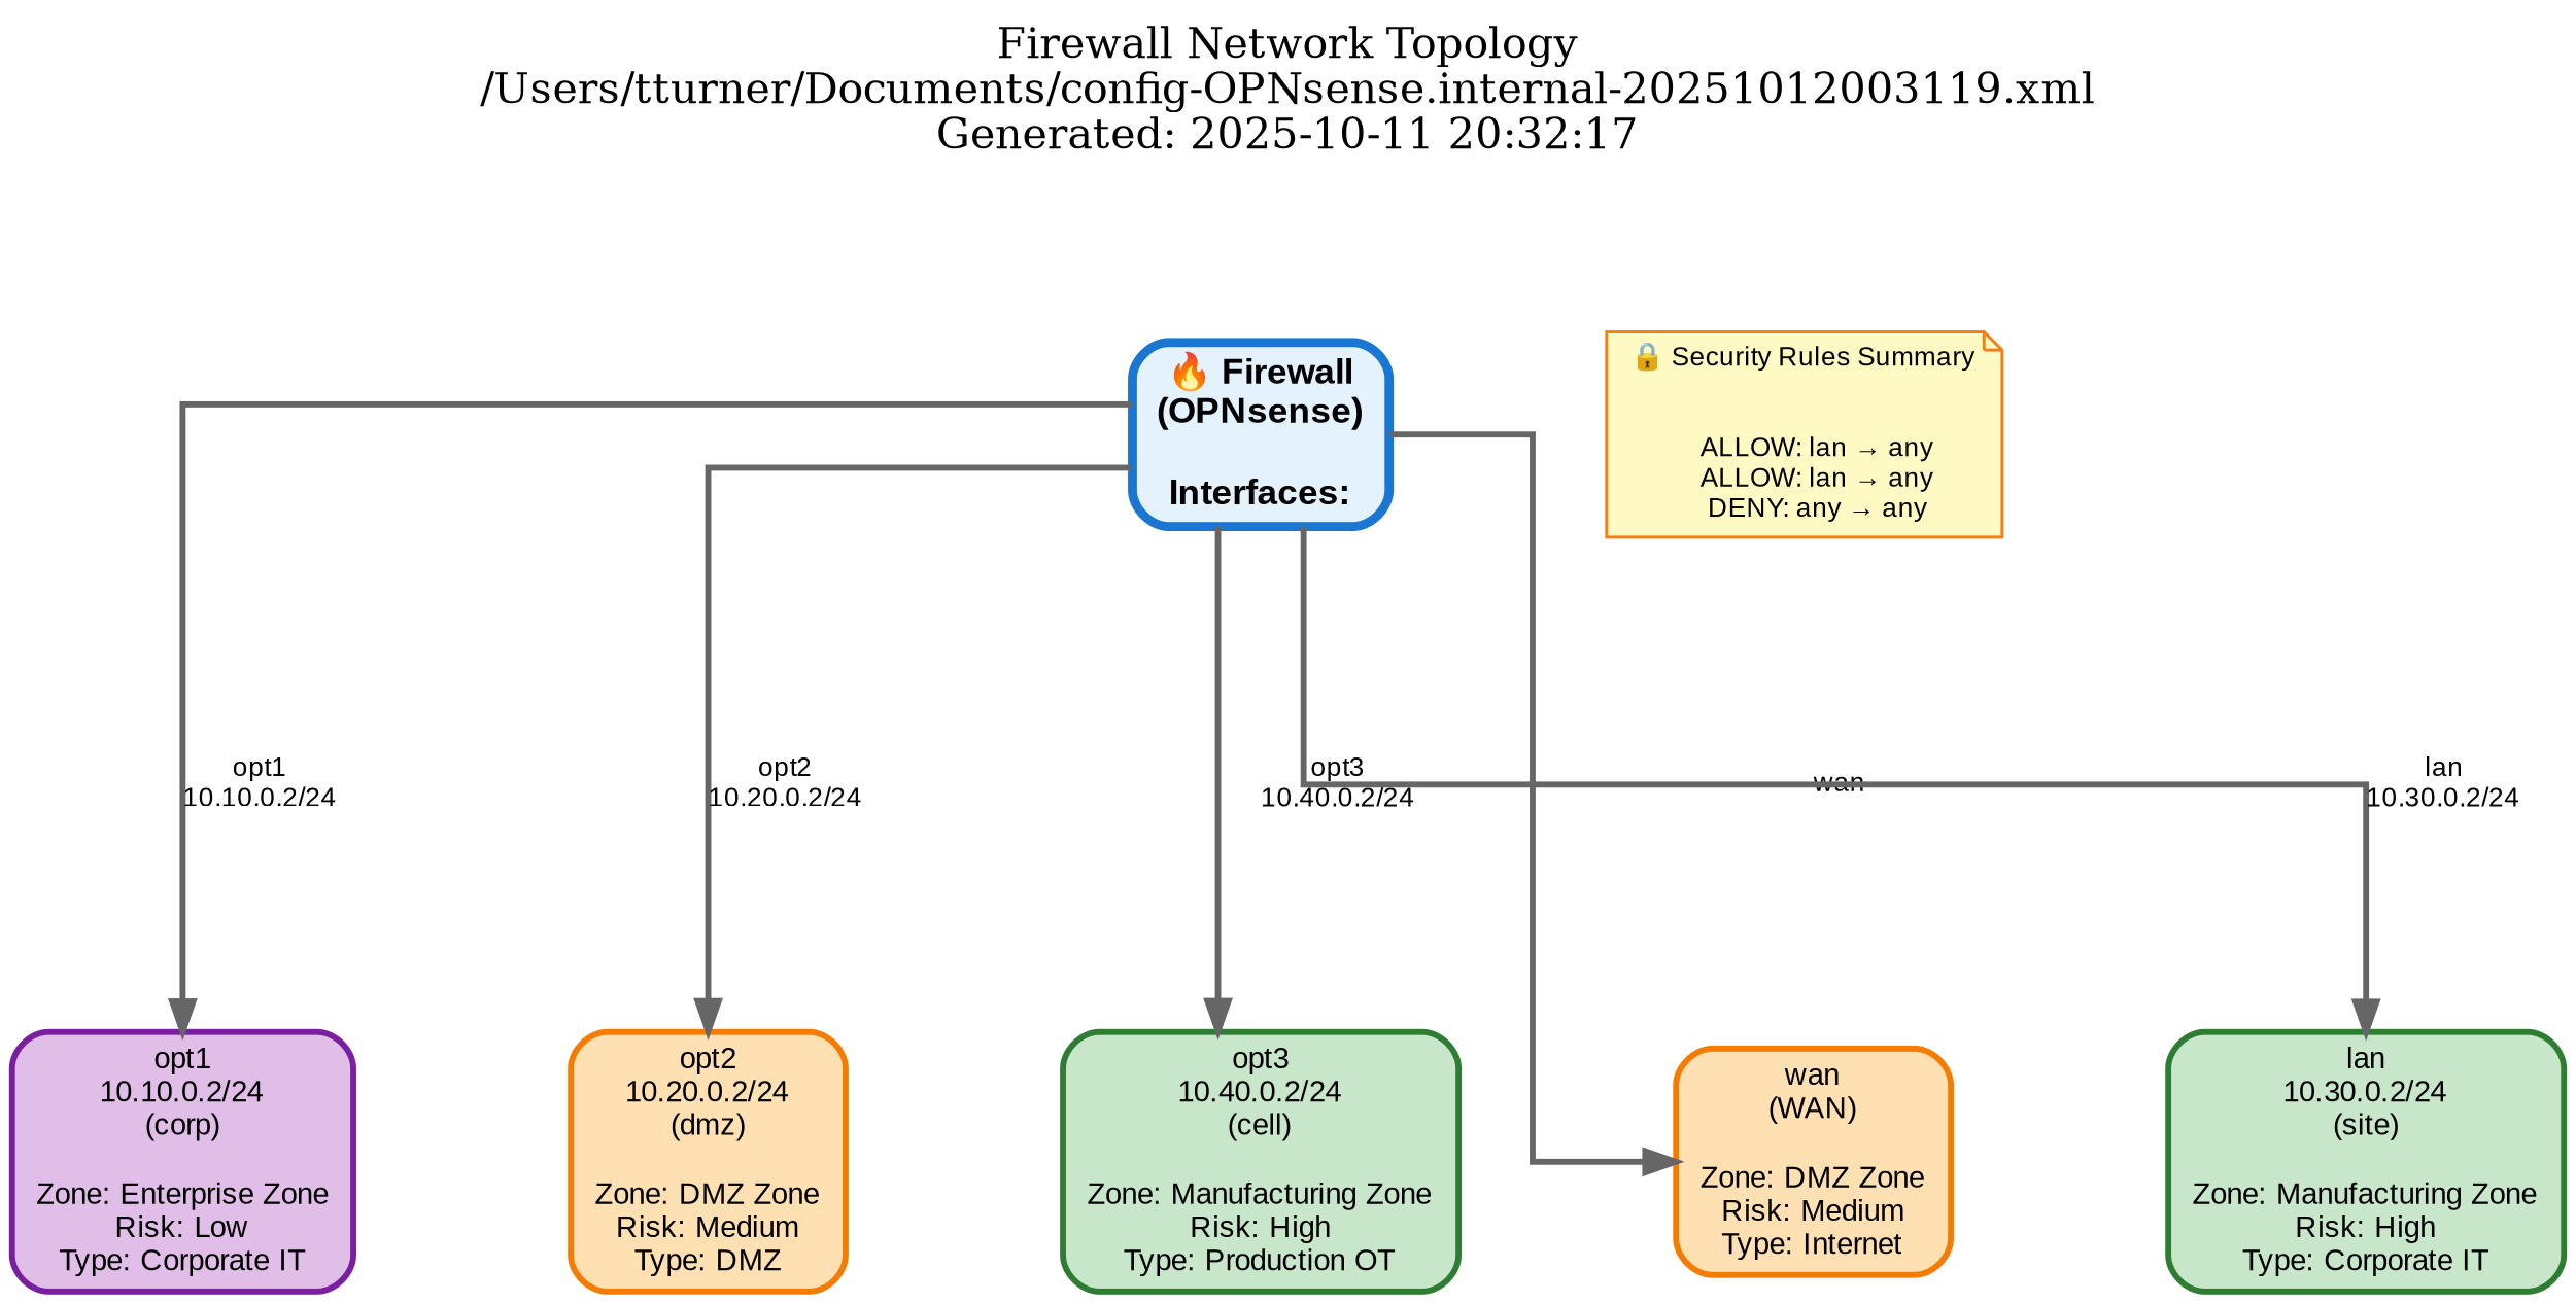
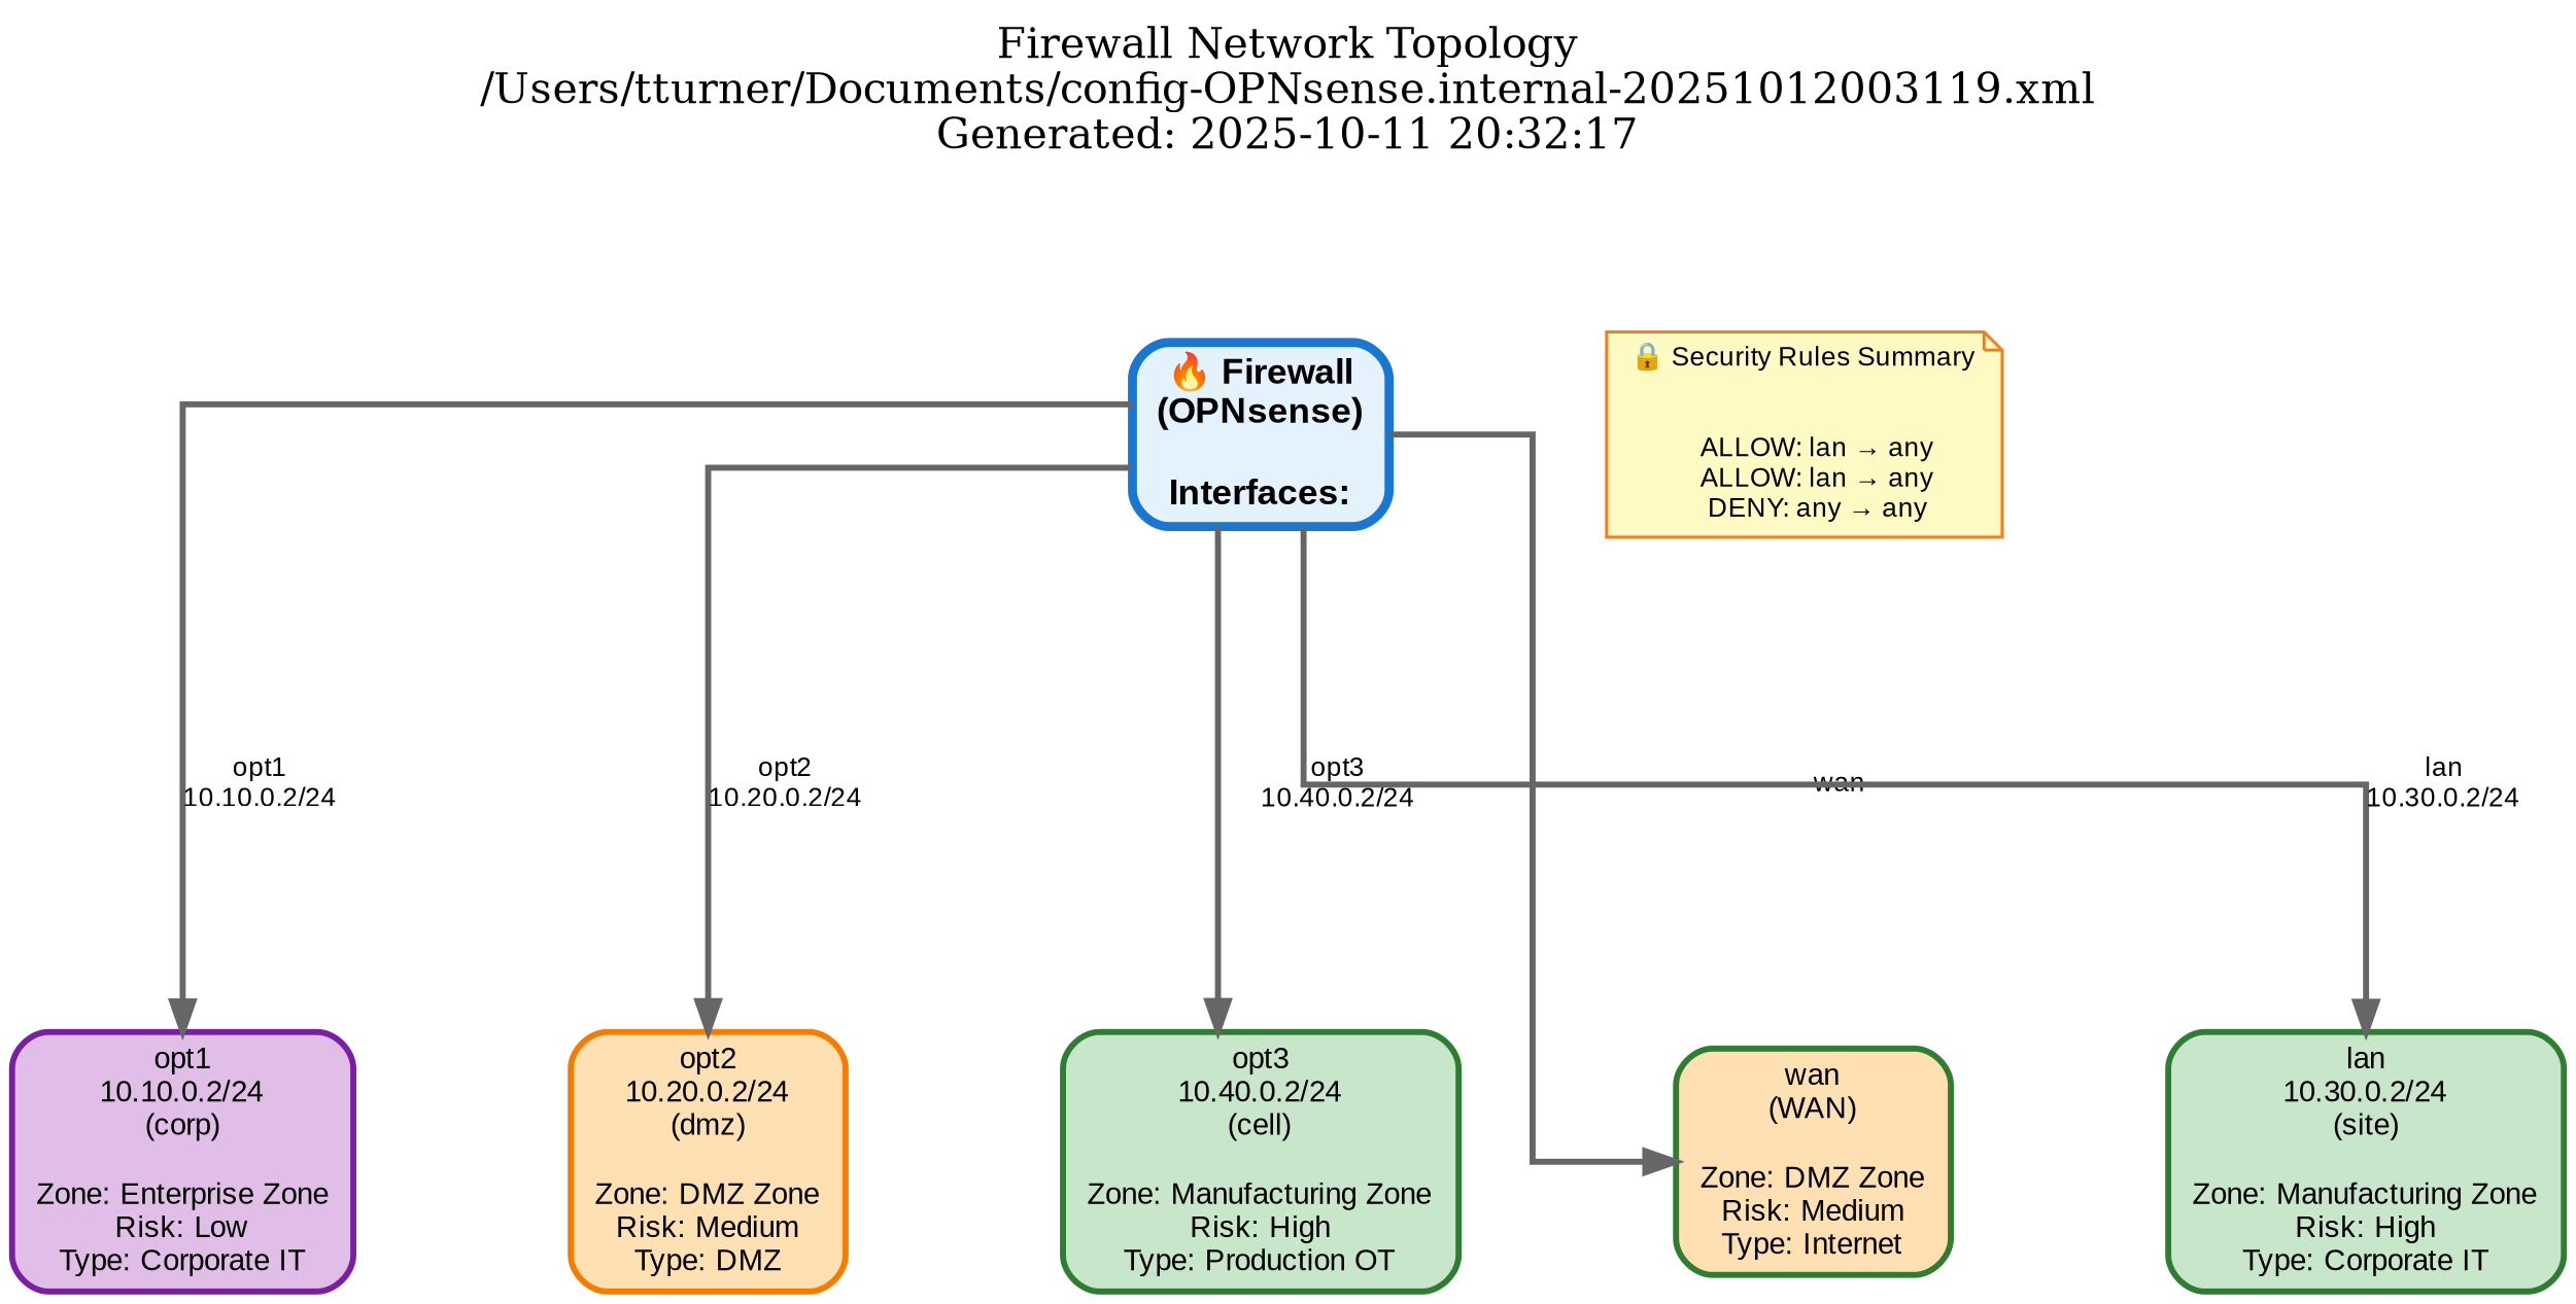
  digraph {
    bgcolor=white
    fontsize=14
    label="Firewall Network Topology\n/Users/tturner/Documents/config-OPNsense.internal-20251012003119.xml\nGenerated: 2025-10-11 20:32:17"
    labelloc=t
    nodesep=1.0
    rankdir=TB
    ranksep=2.0
    splines=ortho
    node [color="#f57c00" fillcolor="#ffe0b2" fontname=Arial fontsize=10 penwidth=2 shape=box style="filled,rounded"]
    edge [color="#666666" fontname=Arial fontsize=9 penwidth=2]
    n1 [color="#1976d2" fillcolor="#e3f2fd" fontname="Arial Bold" fontsize=12 label="🔥 Firewall\n(OPNsense)\n\nInterfaces:" penwidth=3]
    n2 [color="#7b1fa2" fillcolor="#e1bee7" label="opt1\n10.10.0.2/24\n(corp)\n\nZone: Enterprise Zone\nRisk: Low\nType: Corporate IT"]
    n3 [label="opt2\n10.20.0.2/24\n(dmz)\n\nZone: DMZ Zone\nRisk: Medium\nType: DMZ"]
    n4 [color="#2e7d32" fillcolor="#c8e6c9" label="opt3\n10.40.0.2/24\n(cell)\n\nZone: Manufacturing Zone\nRisk: High\nType: Production OT"]
-   n5 [label="wan\n(WAN)\n\nZone: DMZ Zone\nRisk: Medium\nType: Internet"]
+   n5 [color="#2e7d32" label="wan\n(WAN)\n\nZone: DMZ Zone\nRisk: Medium\nType: Internet"]
    n6 [color="#2e7d32" fillcolor="#c8e6c9" label="lan\n10.30.0.2/24\n(site)\n\nZone: Manufacturing Zone\nRisk: High\nType: Corporate IT"]
    n7 [color="#f57f17" fillcolor="#fff9c4" fontsize=9 label="🔒 Security Rules Summary\n\n\n    ALLOW: lan → any\n    ALLOW: lan → any\n    DENY: any → any\n" shape=note penwidth=""]
    n1 -> n2 [label="opt1\n10.10.0.2/24"]
    n1 -> n3 [label="opt2\n10.20.0.2/24"]
    n1 -> n4 [label="opt3\n10.40.0.2/24"]
    n1 -> n5 [label=wan]
    n1 -> n6 [label="lan\n10.30.0.2/24"]
  }
